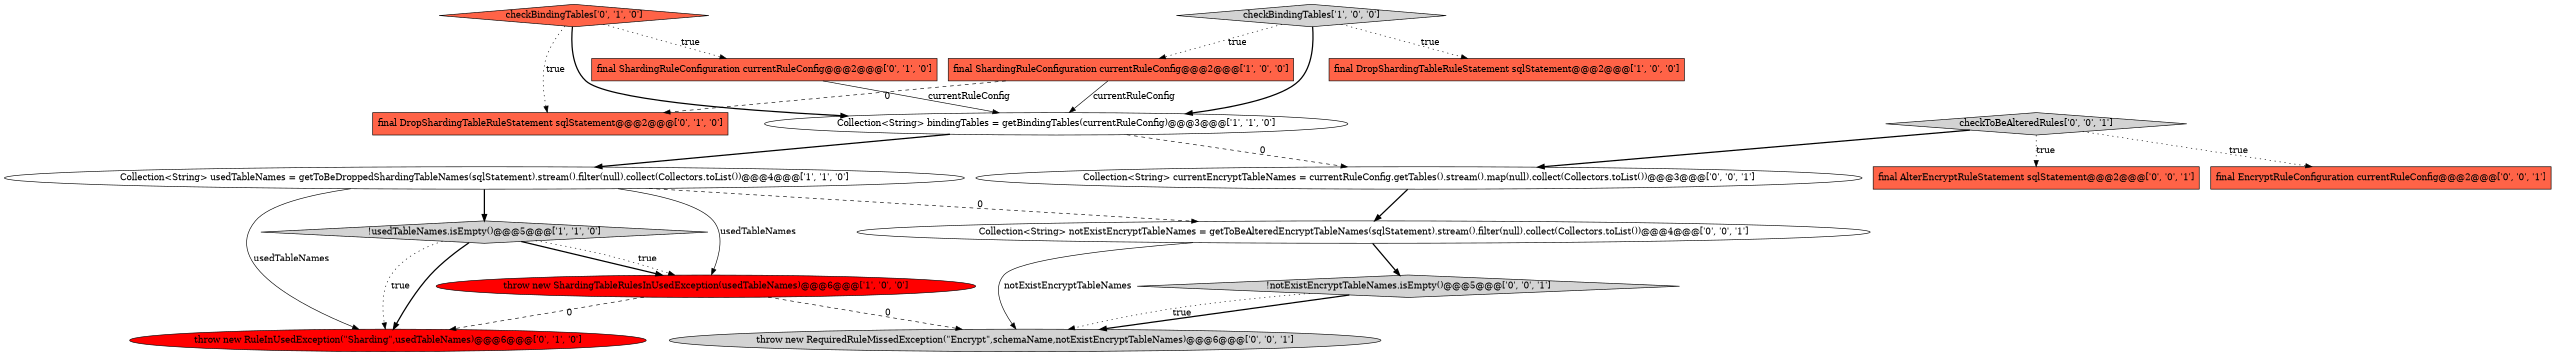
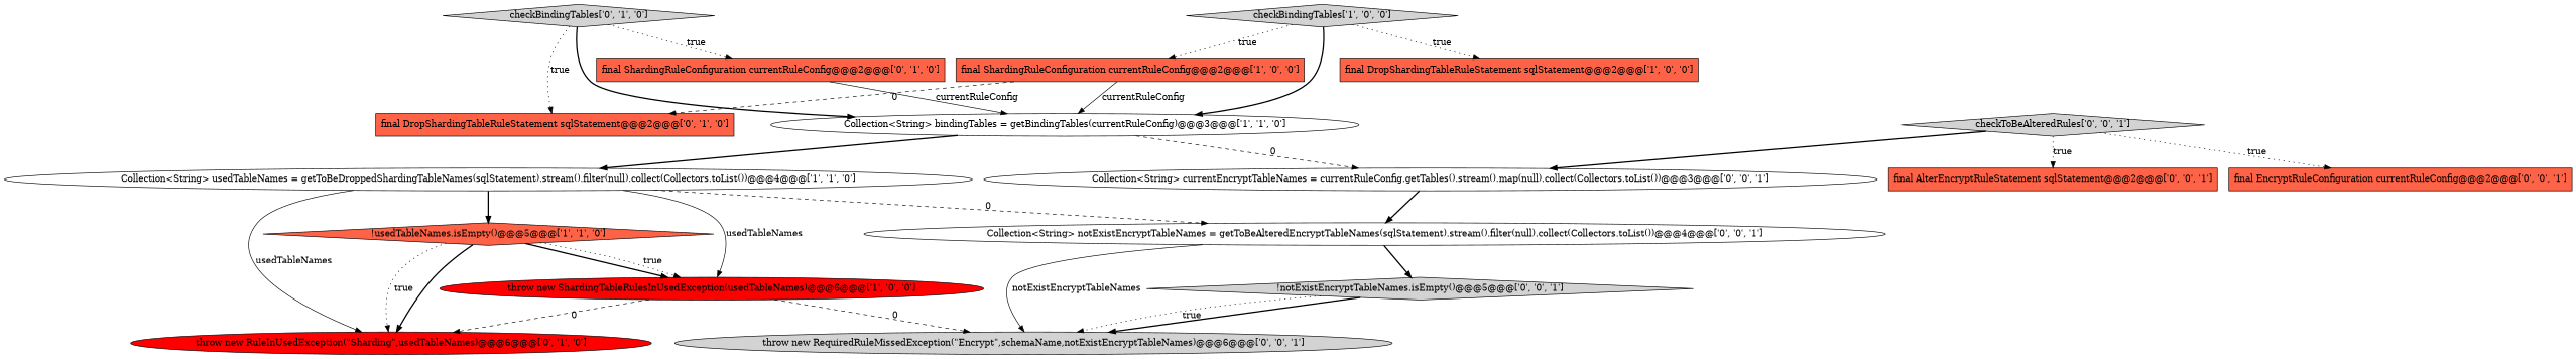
  digraph {
    node [fillcolor=tomato shape=ellipse style=filled]
    edge [style=bold]
    n1 [label="final ShardingRuleConfiguration currentRuleConfig@@@2@@@['1', '0', '0']" shape=box]
    n2 [fillcolor=white label="Collection<String> bindingTables = getBindingTables(currentRuleConfig)@@@3@@@['1', '1', '0']"]
    n3 [label="final DropShardingTableRuleStatement sqlStatement@@@2@@@['0', '1', '0']" shape=box]
    n4 [fillcolor=white label="Collection<String> usedTableNames = getToBeDroppedShardingTableNames(sqlStatement).stream().filter(null).collect(Collectors.toList())@@@4@@@['1', '1', '0']"]
    n5 [fillcolor=white label="Collection<String> currentEncryptTableNames = currentRuleConfig.getTables().stream().map(null).collect(Collectors.toList())@@@3@@@['0', '0', '1']"]
    n6 [fillcolor=red label="throw new RuleInUsedException(\"Sharding\",usedTableNames)@@@6@@@['0', '1', '0']"]
-   n7 [fillcolor=lightgray label="!usedTableNames.isEmpty()@@@5@@@['1', '1', '0']" shape=diamond]
+   n7 [label="!usedTableNames.isEmpty()@@@5@@@['1', '1', '0']" shape=diamond]
    n8 [fillcolor=white label="Collection<String> notExistEncryptTableNames = getToBeAlteredEncryptTableNames(sqlStatement).stream().filter(null).collect(Collectors.toList())@@@4@@@['0', '0', '1']"]
    n9 [fillcolor=red label="throw new ShardingTableRulesInUsedException(usedTableNames)@@@6@@@['1', '0', '0']"]
    n10 [fillcolor=lightgray label="throw new RequiredRuleMissedException(\"Encrypt\",schemaName,notExistEncryptTableNames)@@@6@@@['0', '0', '1']"]
    n11 [fillcolor=lightgray label="!notExistEncryptTableNames.isEmpty()@@@5@@@['0', '0', '1']" shape=diamond]
-   n12 [label="checkBindingTables['0', '1', '0']" shape=diamond]
+   n12 [fillcolor=lightgray label="checkBindingTables['0', '1', '0']" shape=diamond]
    n13 [label="final ShardingRuleConfiguration currentRuleConfig@@@2@@@['0', '1', '0']" shape=box]
    n14 [label="final DropShardingTableRuleStatement sqlStatement@@@2@@@['1', '0', '0']" shape=box]
    n15 [fillcolor=lightgray label="checkToBeAlteredRules['0', '0', '1']" shape=diamond]
    n16 [label="final EncryptRuleConfiguration currentRuleConfig@@@2@@@['0', '0', '1']" shape=box]
    n17 [label="final AlterEncryptRuleStatement sqlStatement@@@2@@@['0', '0', '1']" shape=box]
    n18 [fillcolor=lightgray label="checkBindingTables['1', '0', '0']" shape=diamond]
    n1 -> n2 [label=currentRuleConfig style=solid]
    n1 -> n3 [label=0 style=dashed]
    n2 -> n4
    n2 -> n5 [label=0 style=dashed]
    n4 -> n6 [label=usedTableNames style=solid]
    n4 -> n7
    n4 -> n8 [label=0 style=dashed]
    n4 -> n9 [label=usedTableNames style=solid]
    n5 -> n8
    n7 -> n6
    n7 -> n6 [label=true style=dotted]
    n7 -> n9
    n7 -> n9 [label=true style=dotted]
    n8 -> n10 [label=notExistEncryptTableNames style=solid]
    n8 -> n11
    n9 -> n6 [label=0 style=dashed]
    n9 -> n10 [label=0 style=dashed]
    n11 -> n10
    n11 -> n10 [label=true style=dotted]
    n12 -> n2
    n12 -> n3 [label=true style=dotted]
    n12 -> n13 [label=true style=dotted]
    n13 -> n2 [label=currentRuleConfig style=solid]
    n15 -> n5
    n15 -> n16 [label=true style=dotted]
    n15 -> n17 [label=true style=dotted]
    n18 -> n1 [label=true style=dotted]
    n18 -> n2
    n18 -> n14 [label=true style=dotted]
  }
